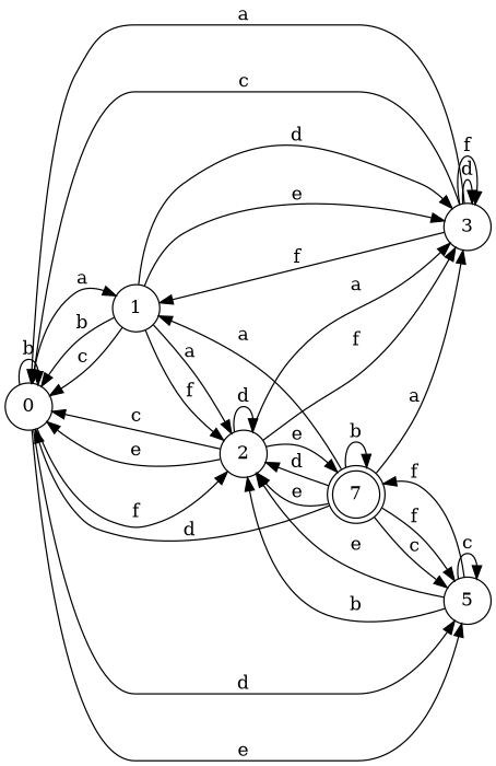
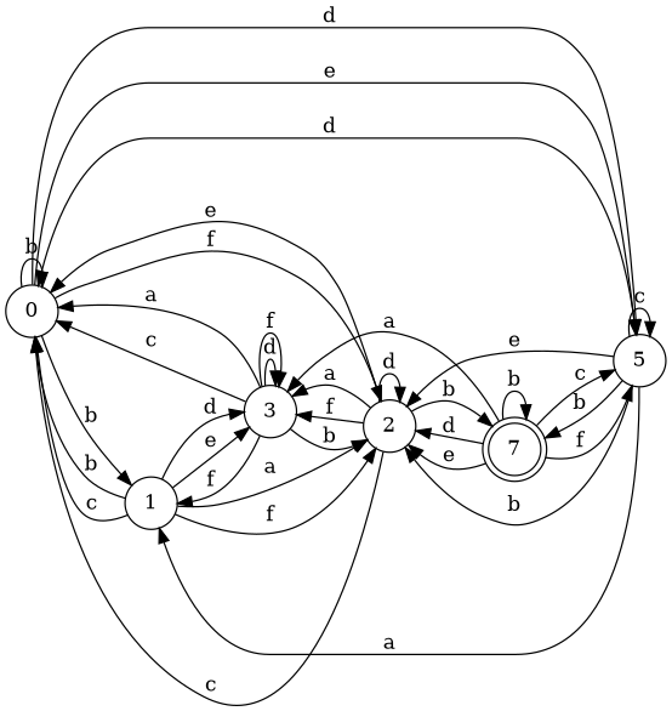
  digraph {
    rankdir=LR
    node [color=black fillcolor=white shape=circle style=filled]
    n1 [label=0]
    n2 [label=1]
    n3 [label=2]
    n4 [label=5]
    n5 [label=3]
    n6 [label=7 shape=doublecircle style="rounded,filled"]
    n1 -> n1 [label=b]
-   n1 -> n2 [label=a]
+   n1 -> n2 [label=b]
    n1 -> n3 [label=f]
    n1 -> n4 [label=d]
    n1 -> n4 [label=e]
    n2 -> n1 [label=b]
    n2 -> n1 [label=c]
    n2 -> n3 [label=a]
    n2 -> n3 [label=f]
    n2 -> n5 [label=d]
    n2 -> n5 [label=e]
    n3 -> n1 [label=c]
    n3 -> n1 [label=e]
    n3 -> n3 [label=d]
    n3 -> n5 [label=a]
    n3 -> n5 [label=f]
-   n3 -> n6 [label=e]
-   n6 -> n1 [label=d]
-   n6 -> n2 [label=a]
+   n3 -> n6 [label=b]
+   n4 -> n1 [label=d]
+   n4 -> n2 [label=a]
    n4 -> n3 [label=b]
    n4 -> n3 [label=e]
    n4 -> n4 [label=c]
-   n4 -> n6 [label=f]
+   n4 -> n6 [label=b]
    n5 -> n1 [label=a]
    n5 -> n1 [label=c]
    n5 -> n2 [label=f]
+   n5 -> n3 [label=b]
    n5 -> n5 [label=d]
    n5 -> n5 [label=f]
    n6 -> n3 [label=d]
    n6 -> n3 [label=e]
    n6 -> n4 [label=c]
    n6 -> n4 [label=f]
    n6 -> n5 [label=a]
    n6 -> n6 [label=b]
  }
